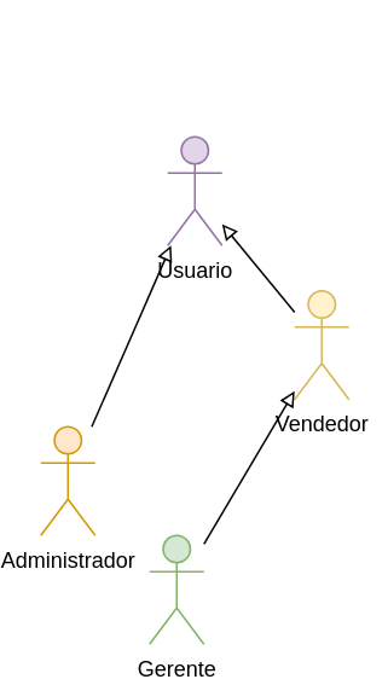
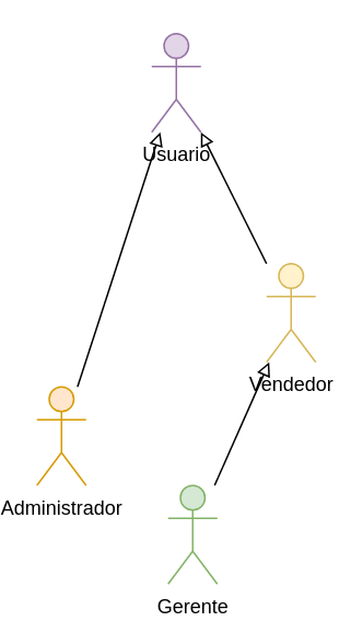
  <mxCell id="0" />
  <mxCell id="1" parent="0" />
  <mxCell id="2" style="edgeStyle=none;rounded=0;orthogonalLoop=1;jettySize=auto;html=1;endArrow=block;endFill=0;" parent="1" source="3" target="8" edge="1"><mxGeometry relative="1" as="geometry" /></mxCell>
  <mxCell id="3" value="Vendedor" style="shape=umlActor;verticalLabelPosition=bottom;verticalAlign=top;html=1;fillColor=#fff2cc;strokeColor=#d6b656;" parent="1" vertex="1"><mxGeometry x="160" y="160" width="30" height="60" as="geometry" /></mxCell>
  <mxCell id="4" style="rounded=0;orthogonalLoop=1;jettySize=auto;html=1;endArrow=block;endFill=0;" parent="1" source="5" target="8" edge="1"><mxGeometry relative="1" as="geometry" /></mxCell>
  <mxCell id="5" value="Administrador" style="shape=umlActor;verticalLabelPosition=bottom;verticalAlign=top;html=1;fillColor=#ffe6cc;strokeColor=#d79b00;" parent="1" vertex="1"><mxGeometry x="20" y="235" width="30" height="60" as="geometry" /></mxCell>
  <mxCell id="6" style="edgeStyle=none;rounded=0;orthogonalLoop=1;jettySize=auto;html=1;endArrow=block;endFill=0;" parent="1" source="7" target="3" edge="1"><mxGeometry relative="1" as="geometry" /></mxCell>
- <mxCell id="7" value="Gerente" style="shape=umlActor;verticalLabelPosition=bottom;verticalAlign=top;html=1;fillColor=#d5e8d4;strokeColor=#82b366;" parent="1" vertex="1"><mxGeometry x="80" y="295" width="30" height="60" as="geometry" /></mxCell>
- <mxCell id="8" value="Usuario" style="shape=umlActor;verticalLabelPosition=bottom;verticalAlign=top;html=1;fillColor=#e1d5e7;strokeColor=#9673a6;" parent="1" vertex="1"><mxGeometry x="90" y="75" width="30" height="60" as="geometry" /></mxCell>
+ <mxCell id="7" value="Gerente" style="shape=umlActor;verticalLabelPosition=bottom;verticalAlign=top;html=1;fillColor=#d5e8d4;strokeColor=#82b366;" parent="1" vertex="1"><mxGeometry x="100" y="295" width="30" height="60" as="geometry" /></mxCell>
+ <mxCell id="8" value="Usuario" style="shape=umlActor;verticalLabelPosition=bottom;verticalAlign=top;html=1;fillColor=#e1d5e7;strokeColor=#9673a6;" parent="1" vertex="1"><mxGeometry x="90" y="20" width="30" height="60" as="geometry" /></mxCell>
